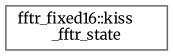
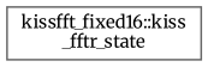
  digraph {
    rankdir=TB
    fontname=Merriweather
-   n1 [color=grey40 fillcolor=white fontname=Merriweather fontsize=10 height=0.2 label="fftr_fixed16::kiss\l_fftr_state" shape=box style=filled width=0.4]
+   n1 [color=grey40 fillcolor=white fontname=Merriweather fontsize=10 height=0.2 label="kissfft_fixed16::kiss\l_fftr_state" shape=box style=filled width=0.4]
  }
